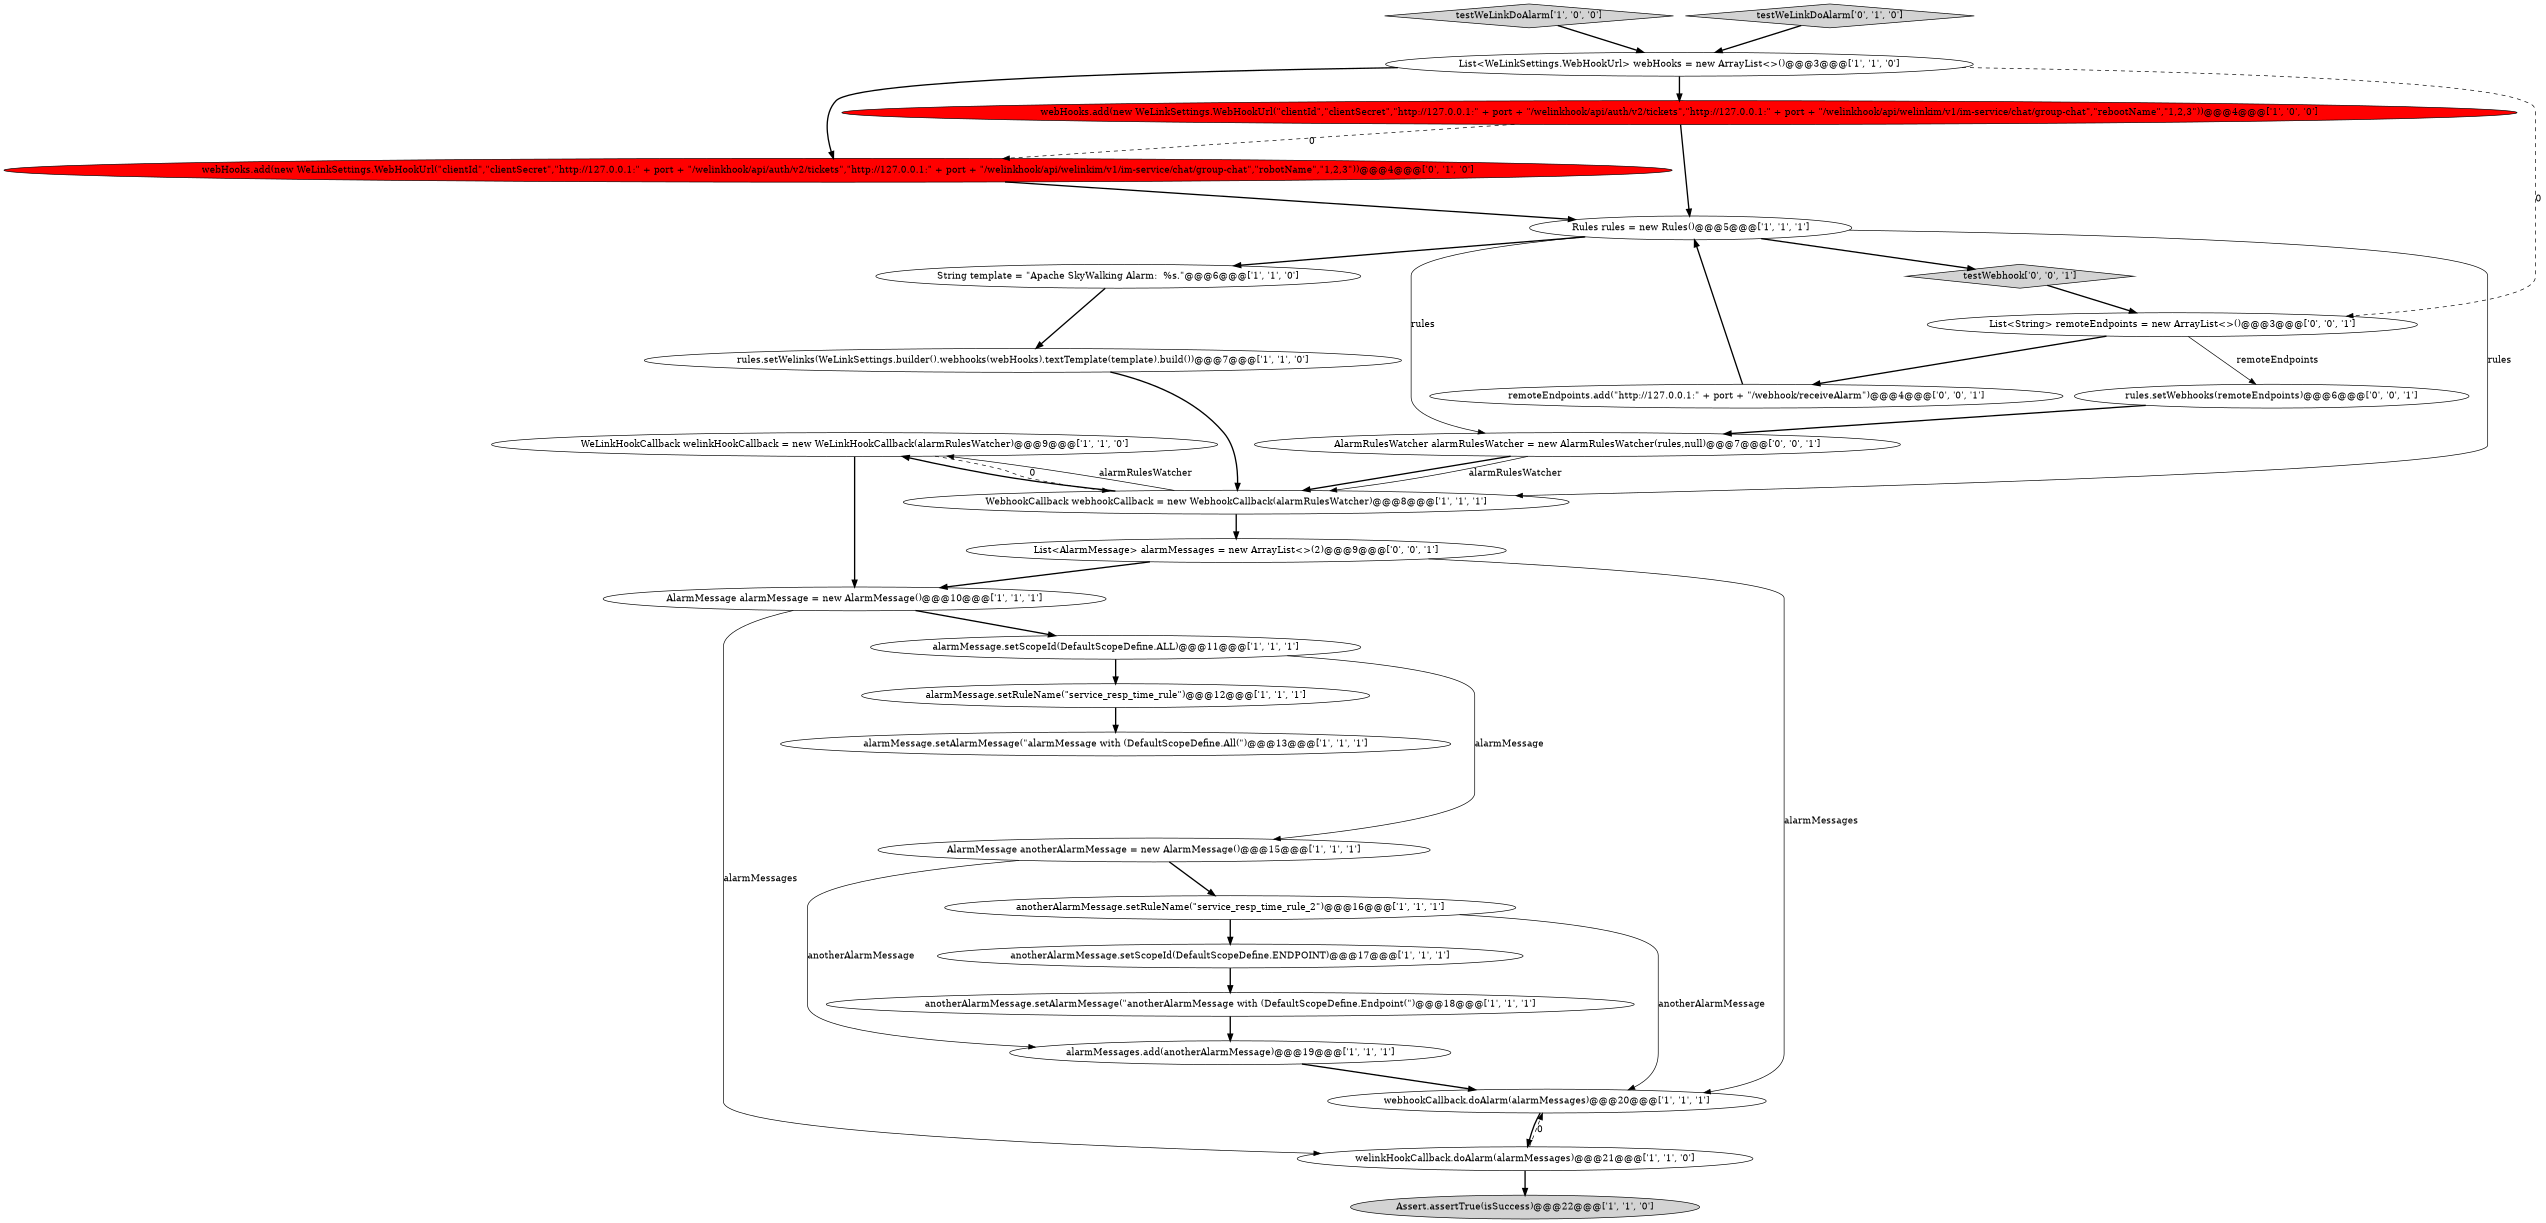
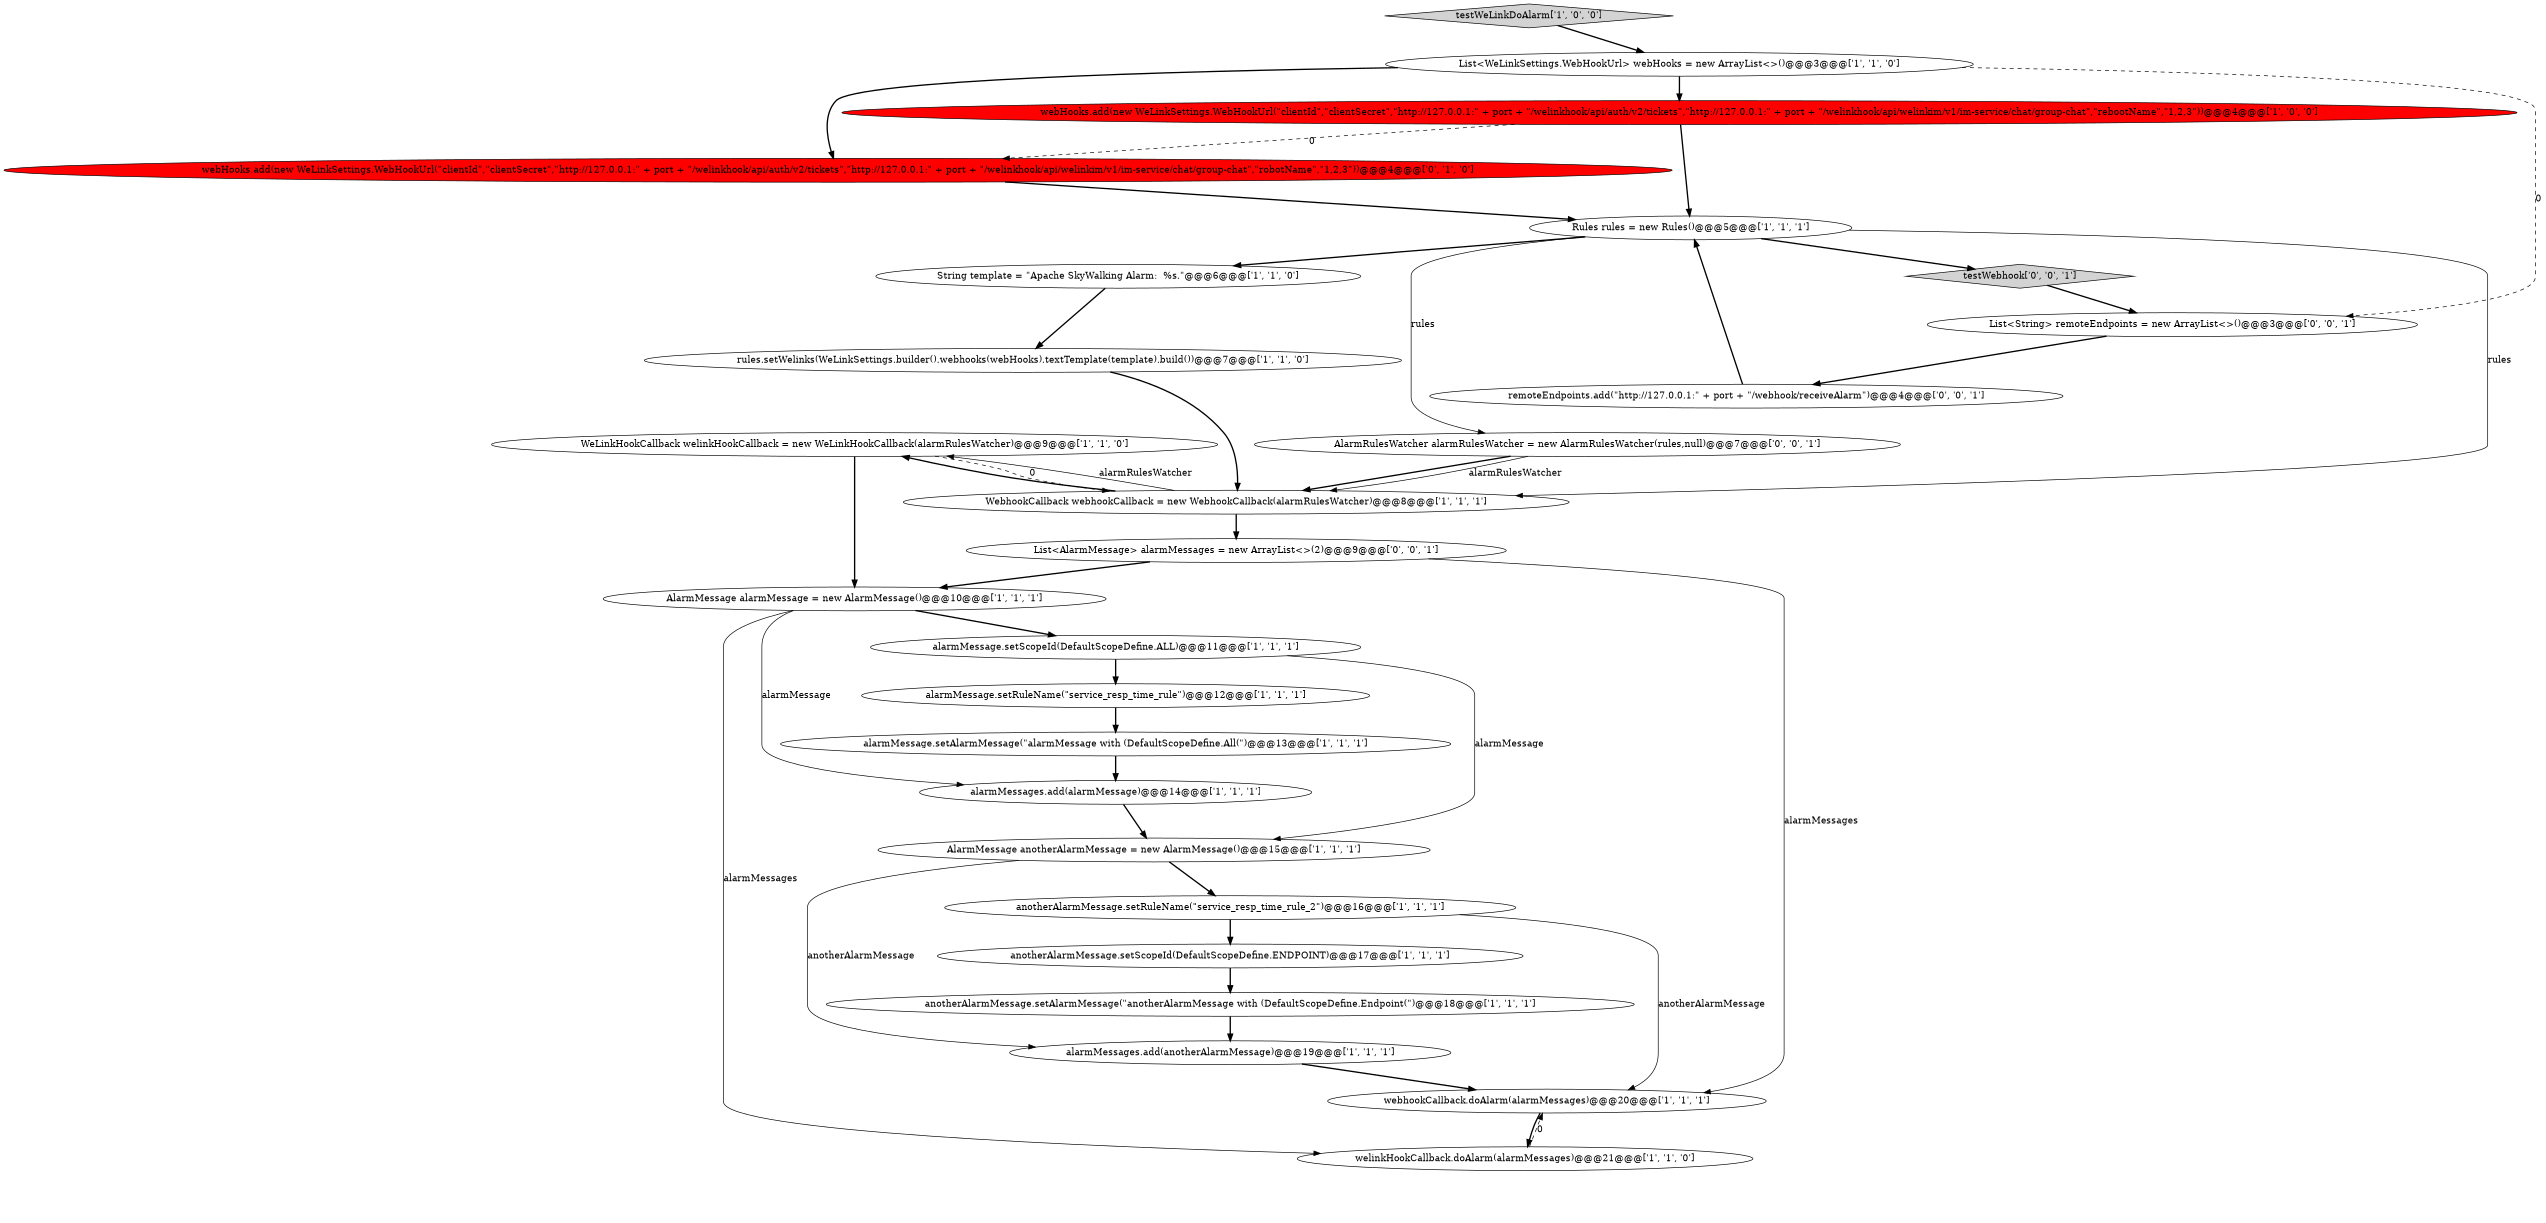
  digraph {
    node [fillcolor=white shape=ellipse style=filled]
    edge [style=bold]
    n1 [label="alarmMessage.setAlarmMessage(\"alarmMessage with (DefaultScopeDefine.All(\")@@@13@@@['1', '1', '1']"]
+   n2 [label="alarmMessages.add(alarmMessage)@@@14@@@['1', '1', '1']"]
    n3 [label="AlarmMessage anotherAlarmMessage = new AlarmMessage()@@@15@@@['1', '1', '1']"]
    n4 [fillcolor=red label="webHooks.add(new WeLinkSettings.WebHookUrl(\"clientId\",\"clientSecret\",\"http://127.0.0.1:\" + port + \"/welinkhook/api/auth/v2/tickets\",\"http://127.0.0.1:\" + port + \"/welinkhook/api/welinkim/v1/im-service/chat/group-chat\",\"robotName\",\"1,2,3\"))@@@4@@@['0', '1', '0']"]
    n5 [label="Rules rules = new Rules()@@@5@@@['1', '1', '1']"]
    n6 [label="WebhookCallback webhookCallback = new WebhookCallback(alarmRulesWatcher)@@@8@@@['1', '1', '1']"]
    n7 [label="AlarmRulesWatcher alarmRulesWatcher = new AlarmRulesWatcher(rules,null)@@@7@@@['0', '0', '1']"]
    n8 [label="String template = \"Apache SkyWalking Alarm:  %s.\"@@@6@@@['1', '1', '0']"]
    n9 [fillcolor=lightgray label="testWebhook['0', '0', '1']" shape=diamond]
-   n10 [label="rules.setWebhooks(remoteEndpoints)@@@6@@@['0', '0', '1']"]
    n11 [label="WeLinkHookCallback welinkHookCallback = new WeLinkHookCallback(alarmRulesWatcher)@@@9@@@['1', '1', '0']"]
    n12 [label="List<AlarmMessage> alarmMessages = new ArrayList<>(2)@@@9@@@['0', '0', '1']"]
    n13 [label="rules.setWelinks(WeLinkSettings.builder().webhooks(webHooks).textTemplate(template).build())@@@7@@@['1', '1', '0']"]
    n14 [fillcolor=red label="webHooks.add(new WeLinkSettings.WebHookUrl(\"clientId\",\"clientSecret\",\"http://127.0.0.1:\" + port + \"/welinkhook/api/auth/v2/tickets\",\"http://127.0.0.1:\" + port + \"/welinkhook/api/welinkim/v1/im-service/chat/group-chat\",\"rebootName\",\"1,2,3\"))@@@4@@@['1', '0', '0']"]
    n15 [fillcolor=lightgray label="testWeLinkDoAlarm['1', '0', '0']" shape=diamond]
    n16 [label="List<WeLinkSettings.WebHookUrl> webHooks = new ArrayList<>()@@@3@@@['1', '1', '0']"]
    n17 [label="List<String> remoteEndpoints = new ArrayList<>()@@@3@@@['0', '0', '1']"]
    n18 [label="AlarmMessage alarmMessage = new AlarmMessage()@@@10@@@['1', '1', '1']"]
    n19 [label="welinkHookCallback.doAlarm(alarmMessages)@@@21@@@['1', '1', '0']"]
    n20 [label="alarmMessage.setScopeId(DefaultScopeDefine.ALL)@@@11@@@['1', '1', '1']"]
    n21 [label="webhookCallback.doAlarm(alarmMessages)@@@20@@@['1', '1', '1']"]
-   n22 [fillcolor=lightgray label="Assert.assertTrue(isSuccess)@@@22@@@['1', '1', '0']"]
-   n23 [fillcolor=lightgray label="testWeLinkDoAlarm['0', '1', '0']" shape=diamond]
    n24 [label="remoteEndpoints.add(\"http://127.0.0.1:\" + port + \"/webhook/receiveAlarm\")@@@4@@@['0', '0', '1']"]
    n25 [label="alarmMessages.add(anotherAlarmMessage)@@@19@@@['1', '1', '1']"]
    n26 [label="anotherAlarmMessage.setRuleName(\"service_resp_time_rule_2\")@@@16@@@['1', '1', '1']"]
    n27 [label="anotherAlarmMessage.setAlarmMessage(\"anotherAlarmMessage with (DefaultScopeDefine.Endpoint(\")@@@18@@@['1', '1', '1']"]
    n28 [label="anotherAlarmMessage.setScopeId(DefaultScopeDefine.ENDPOINT)@@@17@@@['1', '1', '1']"]
    n29 [label="alarmMessage.setRuleName(\"service_resp_time_rule\")@@@12@@@['1', '1', '1']"]
+   n1 -> n2
+   n2 -> n3
    n3 -> n25 [label=anotherAlarmMessage style=solid]
    n3 -> n26
    n4 -> n5
    n5 -> n6 [label=rules style=solid]
    n5 -> n7 [label=rules style=solid]
    n5 -> n8
    n5 -> n9
    n6 -> n11 [label=alarmRulesWatcher style=solid]
    n6 -> n11
    n6 -> n12
    n7 -> n6
    n7 -> n6 [label=alarmRulesWatcher style=solid]
    n8 -> n13
    n9 -> n17
-   n10 -> n7
    n11 -> n6 [label=0 style=dashed]
    n11 -> n18
    n12 -> n18
    n12 -> n21 [label=alarmMessages style=solid]
    n13 -> n6
    n14 -> n4 [label=0 style=dashed]
    n14 -> n5
    n15 -> n16
    n16 -> n4
    n16 -> n14
    n16 -> n17 [label=0 style=dashed]
-   n17 -> n10 [label=remoteEndpoints style=solid]
    n17 -> n24
+   n18 -> n2 [label=alarmMessage style=solid]
    n18 -> n19 [label=alarmMessages style=solid]
    n18 -> n20
    n19 -> n21 [label=0 style=dashed]
-   n19 -> n22
    n20 -> n3 [label=alarmMessage style=solid]
    n20 -> n29
    n21 -> n19
-   n23 -> n16
    n24 -> n5
    n25 -> n21
    n26 -> n21 [label=anotherAlarmMessage style=solid]
    n26 -> n28
    n27 -> n25
    n28 -> n27
    n29 -> n1
  }
